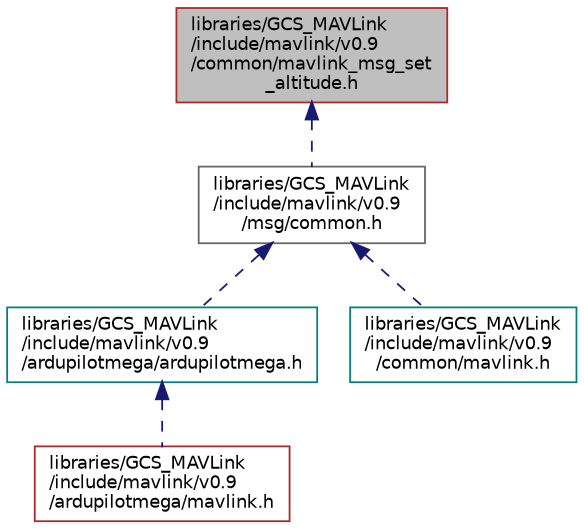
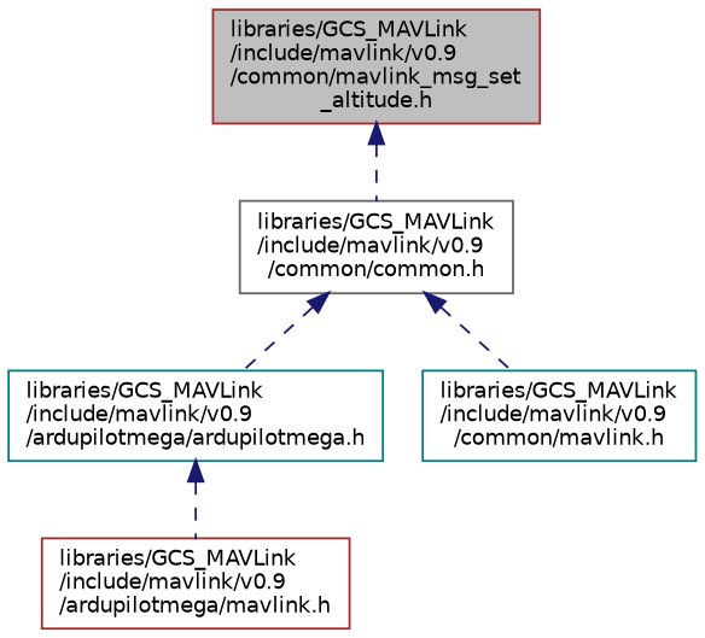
  digraph {
    node [color=brown fillcolor=white fontname=Helvetica fontsize=10 shape=record style=filled]
    edge [color=midnightblue dir=back fontname=Helvetica fontsize=10 labelfontname=Helvetica labelfontsize=10 style=dashed]
    n1 [fillcolor=grey75 fontcolor=black height=0.2 label="libraries/GCS_MAVLink\l/include/mavlink/v0.9\l/common/mavlink_msg_set\l_altitude.h" width=0.4]
-   n2 [color=gray40 height=0.2 label="libraries/GCS_MAVLink\l/include/mavlink/v0.9\l/msg/common.h" width=0.4]
+   n2 [color=gray40 height=0.2 label="libraries/GCS_MAVLink\l/include/mavlink/v0.9\l/common/common.h" width=0.4]
    n3 [color=teal height=0.2 label="libraries/GCS_MAVLink\l/include/mavlink/v0.9\l/ardupilotmega/ardupilotmega.h" width=0.4]
    n4 [color=teal height=0.2 label="libraries/GCS_MAVLink\l/include/mavlink/v0.9\l/common/mavlink.h" width=0.4]
    n5 [height=0.2 label="libraries/GCS_MAVLink\l/include/mavlink/v0.9\l/ardupilotmega/mavlink.h" width=0.4]
    n1 -> n2
    n2 -> n3
    n2 -> n4
    n3 -> n5
  }
